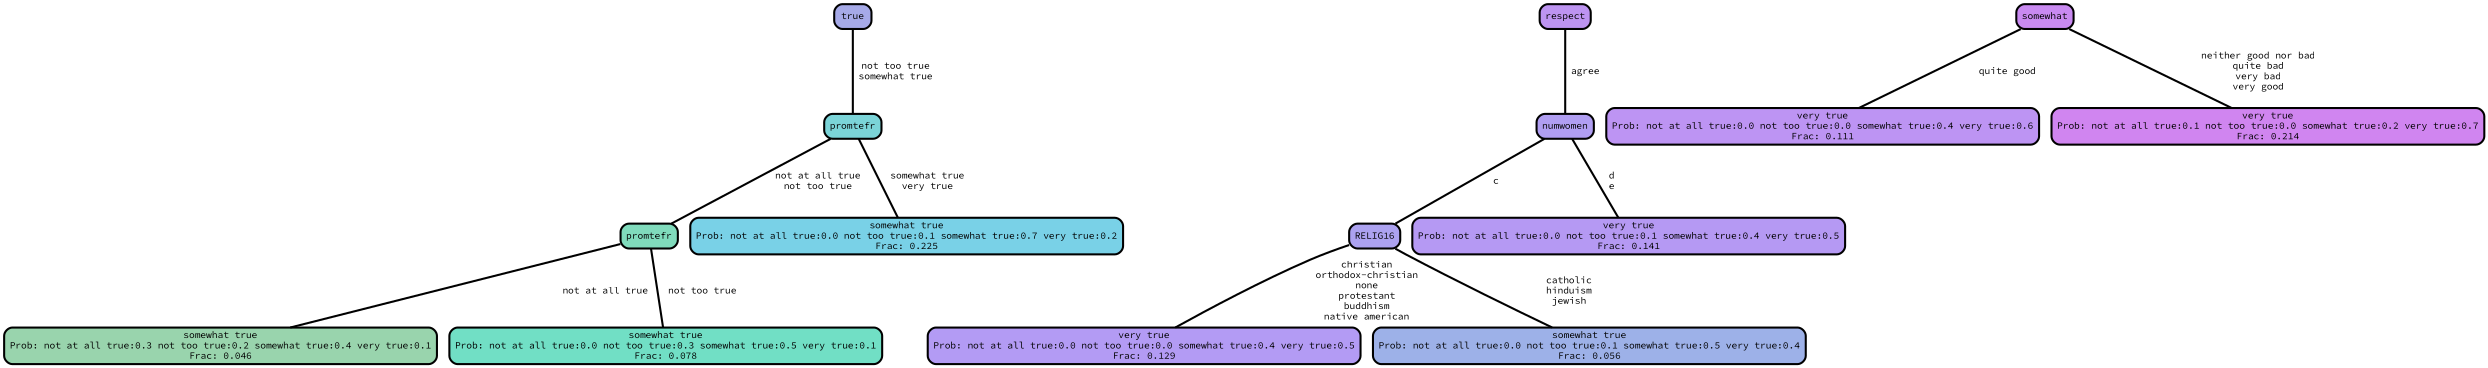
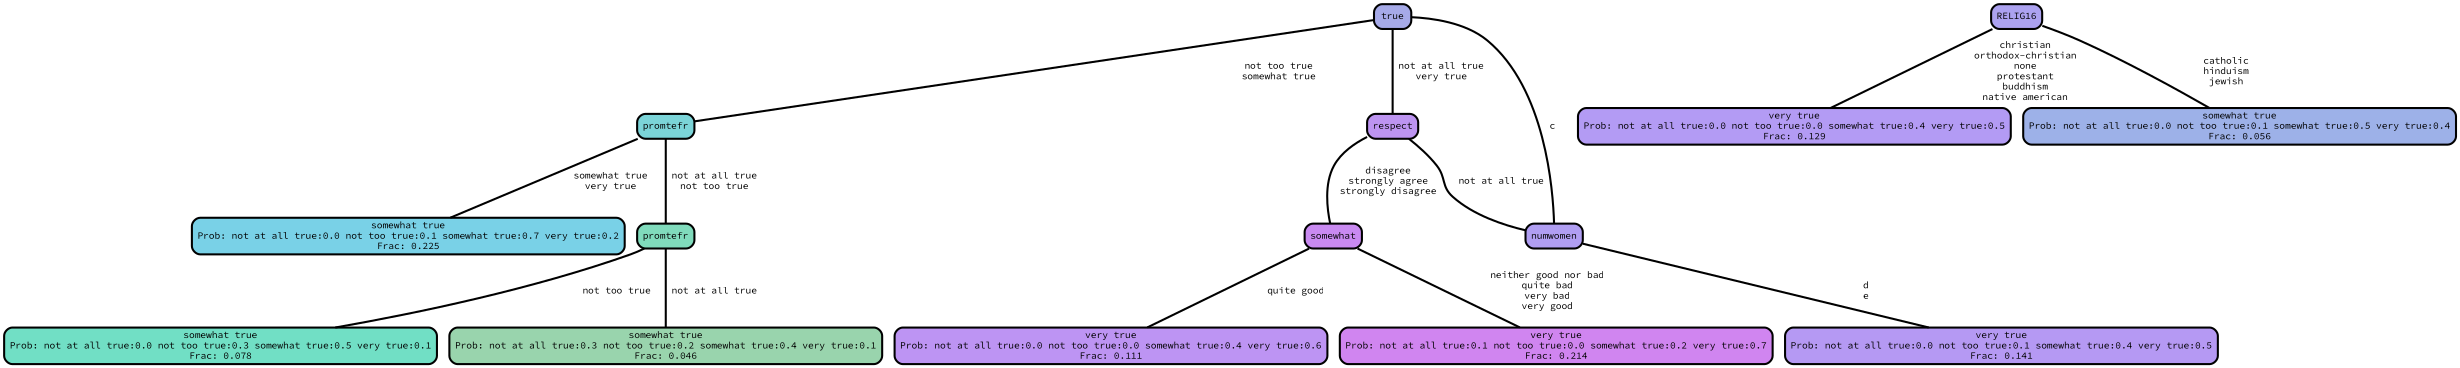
  graph {
    fontname="Source Code Pro"
    ranksep="0 equally"
    splines=straight
    node [color=black fontcolor=black fontname="Source Code Pro" penwidth=3 shape=box style="filled, rounded"]
    edge [color=black fontname="Source Code Pro" penwidth=3]
    n1 [fillcolor="#99d4ad" label="somewhat true\nProb: not at all true:0.3 not too true:0.2 somewhat true:0.4 very true:0.1\nFrac: 0.046"]
    n2 [fillcolor="#80dbbc" label=promtefr]
    n3 [fillcolor="#71dfc5" label="somewhat true\nProb: not at all true:0.0 not too true:0.3 somewhat true:0.5 very true:0.1\nFrac: 0.078"]
    n4 [fillcolor="#7bd4d8" label=promtefr]
    n5 [fillcolor="#79d1e7" label="somewhat true\nProb: not at all true:0.0 not too true:0.1 somewhat true:0.7 very true:0.2\nFrac: 0.225"]
    n6 [fillcolor="#a6aae8" label=true]
    n7 [fillcolor="#bd94f1" label=respect]
    n8 [fillcolor="#b09ef2" label=numwomen]
    n9 [fillcolor="#c98af1" label=somewhat]
    n10 [fillcolor="#b39bf4" label="very true\nProb: not at all true:0.0 not too true:0.0 somewhat true:0.4 very true:0.5\nFrac: 0.129"]
    n11 [fillcolor="#aca2f0" label=RELIG16]
    n12 [fillcolor="#9db1e8" label="somewhat true\nProb: not at all true:0.0 not too true:0.1 somewhat true:0.5 very true:0.4\nFrac: 0.056"]
    n13 [fillcolor="#b599f3" label="very true\nProb: not at all true:0.0 not too true:0.1 somewhat true:0.4 very true:0.5\nFrac: 0.141"]
    n14 [fillcolor="#bd94f3" label="very true\nProb: not at all true:0.0 not too true:0.0 somewhat true:0.4 very true:0.6\nFrac: 0.111"]
    n15 [fillcolor="#d085f0" label="very true\nProb: not at all true:0.1 not too true:0.0 somewhat true:0.2 very true:0.7\nFrac: 0.214"]
    subgraph sub_1 {
      rank=same
    }
    n2 -- n1 [label=" not at all true"]
    n2 -- n3 [label=" not too true"]
    n4 -- n2 [label=" not at all true\n not too true"]
    n4 -- n5 [label=" somewhat true\n very true"]
    n6 -- n4 [label=" not too true\n somewhat true"]
-   n7 -- n8 [label=" agree"]
-   n8 -- n11 [label=" c"]
+   n6 -- n7 [label=" not at all true\n very true"]
+   n7 -- n8 [label=" not at all true"]
+   n7 -- n9 [label=" disagree\n strongly agree\n strongly disagree"]
+   n8 -- n6 [label=" c"]
    n8 -- n13 [label=" d\n e"]
    n9 -- n14 [label=" quite good"]
    n9 -- n15 [label=" neither good nor bad\n quite bad\n very bad\n very good"]
    n11 -- n10 [label=" christian\n orthodox-christian\n none\n protestant\n buddhism\n native american"]
    n11 -- n12 [label=" catholic\n hinduism\n jewish"]
  }
